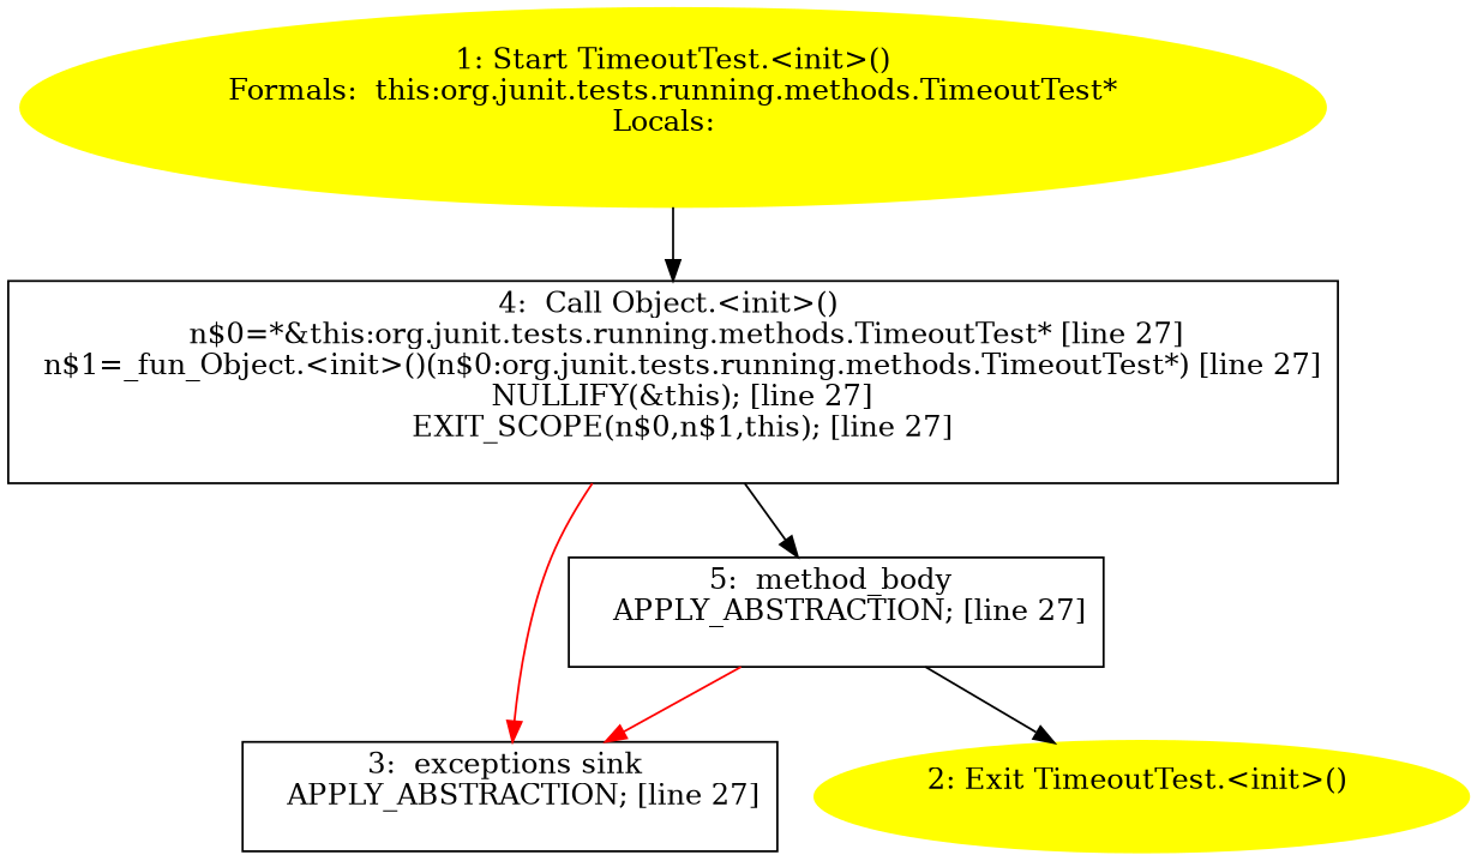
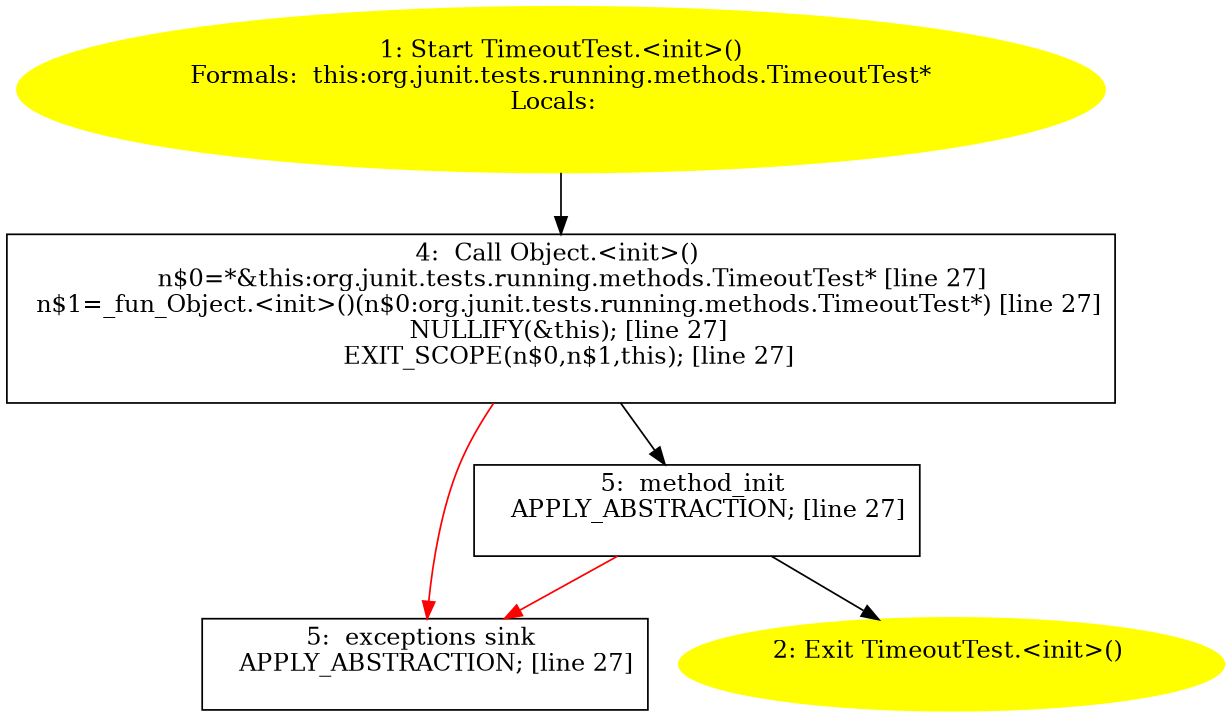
  digraph {
    node [shape=box]
    n1 [color=yellow label="1: Start TimeoutTest.<init>()\nFormals:  this:org.junit.tests.running.methods.TimeoutTest*\nLocals:  \n  " style=filled shape=""]
    n2 [label="4:  Call Object.<init>() \n   n$0=*&this:org.junit.tests.running.methods.TimeoutTest* [line 27]\n  n$1=_fun_Object.<init>()(n$0:org.junit.tests.running.methods.TimeoutTest*) [line 27]\n  NULLIFY(&this); [line 27]\n  EXIT_SCOPE(n$0,n$1,this); [line 27]\n "]
-   n3 [label="3:  exceptions sink \n   APPLY_ABSTRACTION; [line 27]\n "]
-   n4 [label="5:  method_body \n   APPLY_ABSTRACTION; [line 27]\n "]
+   n3 [label="5:  exceptions sink \n   APPLY_ABSTRACTION; [line 27]\n "]
+   n4 [label="5:  method_init \n   APPLY_ABSTRACTION; [line 27]\n "]
    n5 [color=yellow label="2: Exit TimeoutTest.<init>() \n  " style=filled shape=""]
    n1 -> n2
    n2 -> n3 [color=red]
    n2 -> n4
    n4 -> n3 [color=red]
    n4 -> n5
  }
